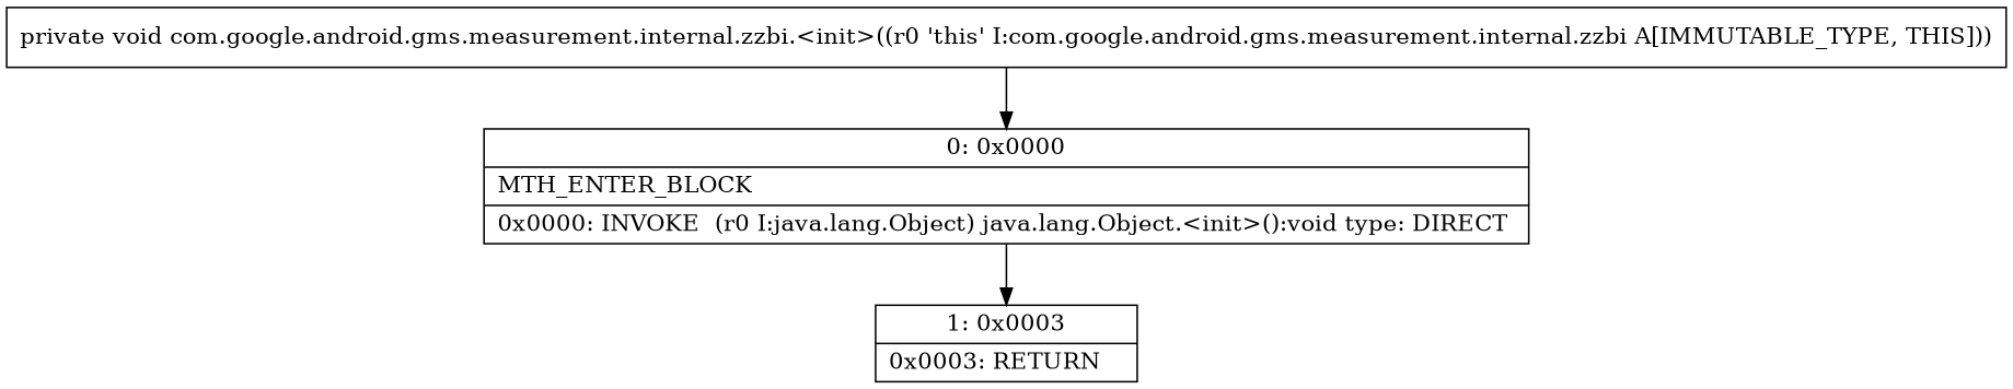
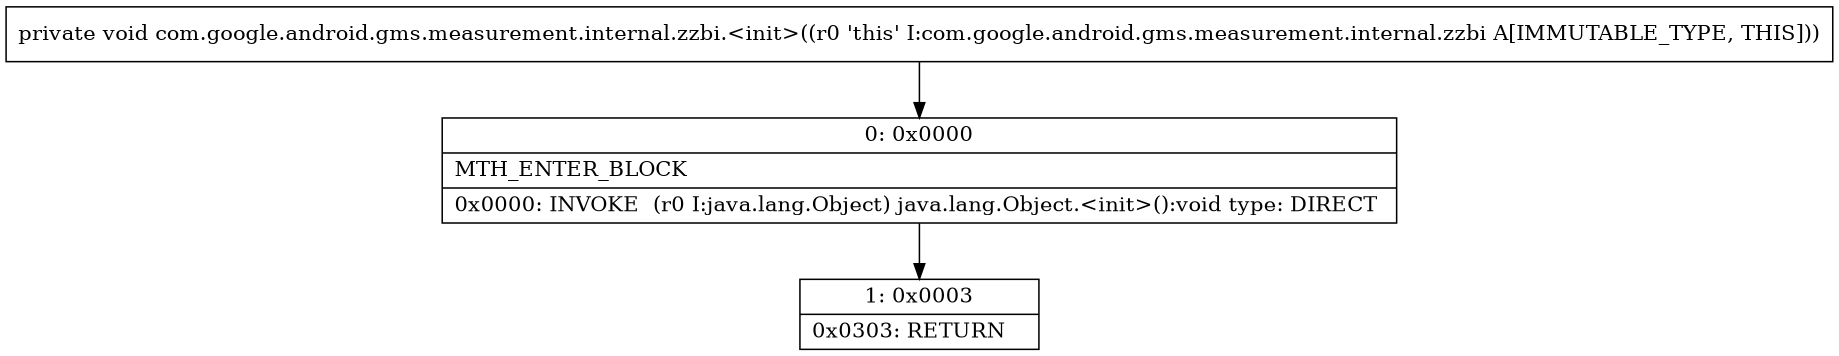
  digraph {
    node [shape=record]
    n1 [label="{0\:\ 0x0000|MTH_ENTER_BLOCK\l|0x0000: INVOKE  (r0 I:java.lang.Object) java.lang.Object.\<init\>():void type: DIRECT \l}"]
-   n2 [label="{1\:\ 0x0003|0x0003: RETURN   \l}"]
+   n2 [label="{1\:\ 0x0003|0x0303: RETURN   \l}"]
    n3 [label="{private void com.google.android.gms.measurement.internal.zzbi.\<init\>((r0 'this' I:com.google.android.gms.measurement.internal.zzbi A[IMMUTABLE_TYPE, THIS])) }"]
    n1 -> n2
    n3 -> n1
  }
